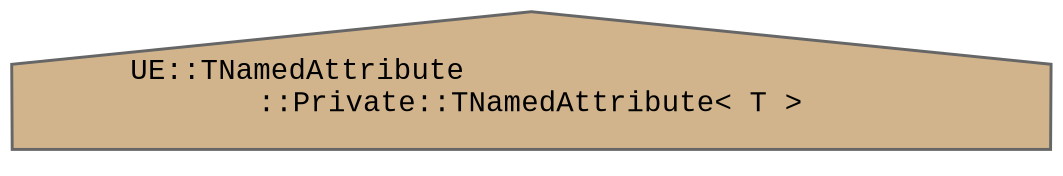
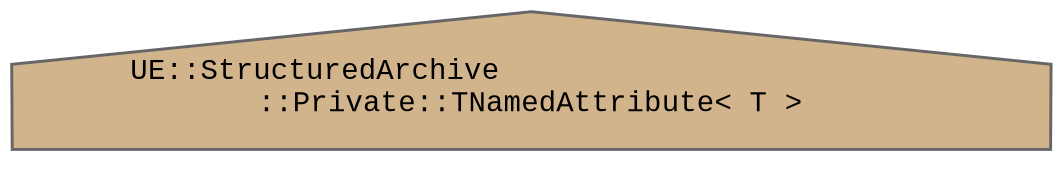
  digraph {
    rankdir=LR
    fontname="Liberation Mono"
-   n1 [color=grey40 fillcolor=tan fontname="Liberation Mono" fontsize=10 height=0.2 label="UE::TNamedAttribute\l::Private::TNamedAttribute\< T \>" shape=house style=filled width=0.4]
+   n1 [color=grey40 fillcolor=tan fontname="Liberation Mono" fontsize=10 height=0.2 label="UE::StructuredArchive\l::Private::TNamedAttribute\< T \>" shape=house style=filled width=0.4]
  }
